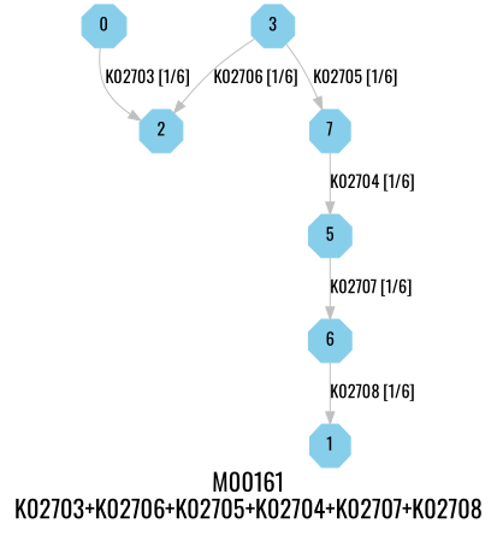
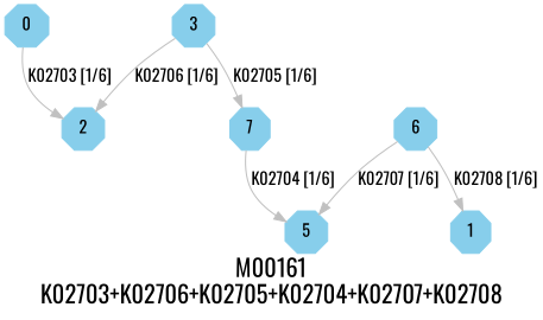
  digraph {
    fontname=Oswald
    fontsize=20
    label="M00161\nK02703+K02706+K02705+K02704+K02707+K02708"
    node [color=skyblue fontname=Oswald shape=octagon style=filled]
    edge [color=grey fontname=Oswald]
    0 [height=.3 width=.3]
    1 [height=.3 width=.3]
    2 [height=.3 width=.3]
    3 [height=.3 width=.3]
    n5 [height=.3 label=7 width=.3]
    5 [height=.3 width=.3]
    6 [height=.3 width=.3]
    subgraph sub_1 {
      0
      1
      2
      3
      n5
      5
      6
    }
    0 -> 2 [label="K02703 [1/6]"]
    3 -> 2 [label="K02706 [1/6]"]
    3 -> n5 [label="K02705 [1/6]"]
    n5 -> 5 [label="K02704 [1/6]"]
-   5 -> 6 [label="K02707 [1/6]"]
+   6 -> 5 [label="K02707 [1/6]"]
    6 -> 1 [label="K02708 [1/6]"]
  }
